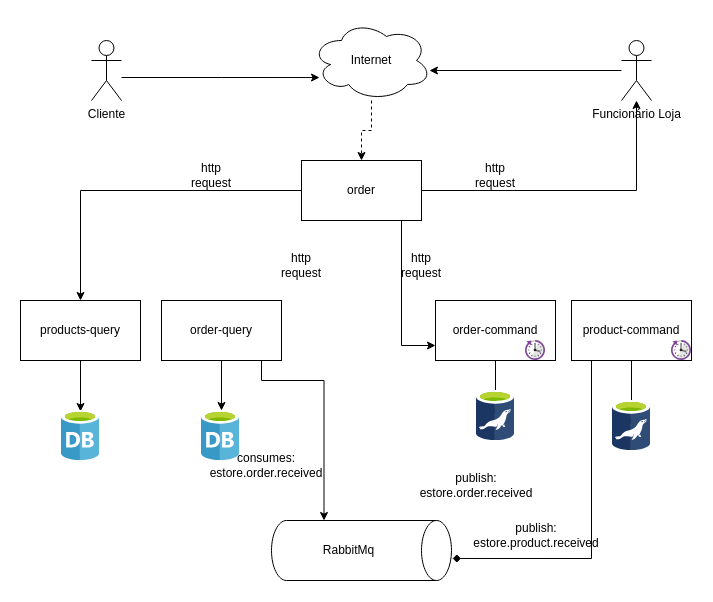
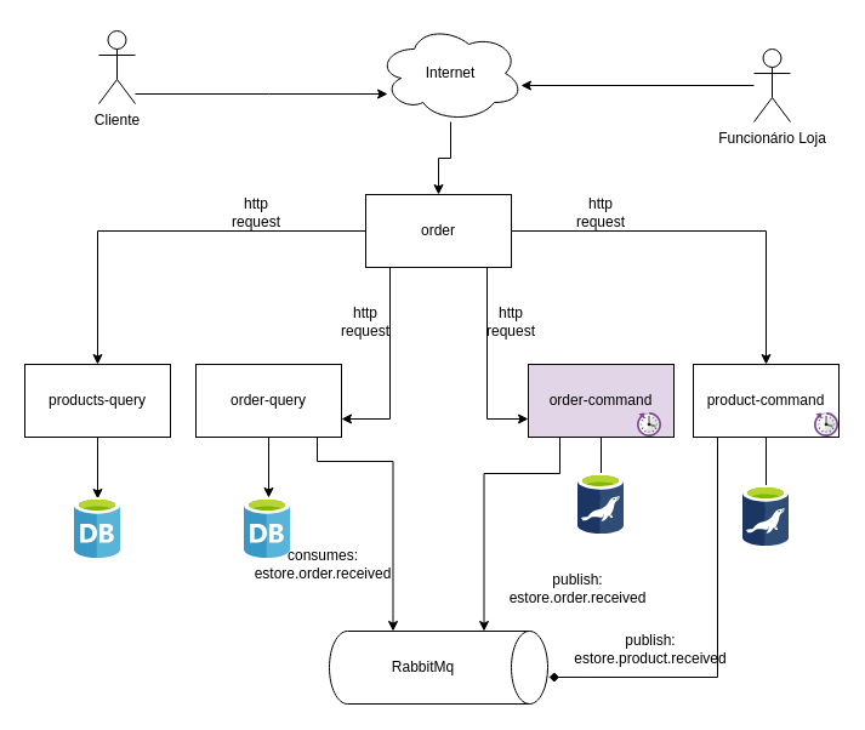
  <mxCell id="0" />
  <mxCell id="1" parent="0" />
  <mxCell id="2" style="edgeStyle=orthogonalEdgeStyle;rounded=0;orthogonalLoop=1;jettySize=auto;html=1;" parent="1" source="4" target="7" edge="1"><mxGeometry relative="1" as="geometry" /></mxCell>
  <mxCell id="3" style="edgeStyle=orthogonalEdgeStyle;rounded=0;orthogonalLoop=1;jettySize=auto;html=1;entryX=0.633;entryY=-0.006;entryDx=0;entryDy=0;entryPerimeter=0;endArrow=diamond;" parent="1" source="4" target="9" edge="1"><mxGeometry relative="1" as="geometry"><Array as="points"><mxPoint x="591" y="558" /></Array></mxGeometry></mxCell>
  <mxCell id="4" value="product-command" style="rounded=0;whiteSpace=wrap;html=1;" parent="1" vertex="1"><mxGeometry x="571" y="300" width="120" height="60" as="geometry" /></mxCell>
  <mxCell id="5" style="edgeStyle=orthogonalEdgeStyle;rounded=0;orthogonalLoop=1;jettySize=auto;html=1;entryX=0.5;entryY=0.02;entryDx=0;entryDy=0;entryPerimeter=0;" parent="1" source="6" target="8" edge="1"><mxGeometry relative="1" as="geometry" /></mxCell>
  <mxCell id="6" value="products-query" style="rounded=0;whiteSpace=wrap;html=1;" parent="1" vertex="1"><mxGeometry x="20" y="300" width="120" height="60" as="geometry" /></mxCell>
  <mxCell id="7" value="" style="sketch=0;aspect=fixed;html=1;points=[];align=center;image;fontSize=12;image=img/lib/mscae/aspect=fixed;html=1;perimeter=none;align=center;shadow=0;dashed=0;image;fontSize=12;image=img/lib/mscae/Azure_Database_for_MariaDB_servers.svg;" parent="1" vertex="1"><mxGeometry x="612" y="400" width="38" height="50" as="geometry" /></mxCell>
  <mxCell id="8" value="" style="sketch=0;aspect=fixed;html=1;points=[];align=center;image;fontSize=12;image=img/lib/mscae/Database_General.svg;" parent="1" vertex="1"><mxGeometry x="61" y="410" width="38" height="50" as="geometry" /></mxCell>
  <mxCell id="9" value="RabbitMq" style="shape=cylinder3;whiteSpace=wrap;html=1;boundedLbl=1;backgroundOutline=1;size=15;direction=south;" parent="1" vertex="1"><mxGeometry x="271" y="520" width="180" height="60" as="geometry" /></mxCell>
  <mxCell id="10" style="edgeStyle=orthogonalEdgeStyle;rounded=0;orthogonalLoop=1;jettySize=auto;html=1;entryX=0.5;entryY=0;entryDx=0;entryDy=0;" parent="1" source="14" target="6" edge="1"><mxGeometry relative="1" as="geometry" /></mxCell>
- <mxCell id="11" style="edgeStyle=orthogonalEdgeStyle;rounded=0;orthogonalLoop=1;jettySize=auto;html=1;" parent="1" source="14" target="24" edge="1"><mxGeometry relative="1" as="geometry" /></mxCell>
+ <mxCell id="11" style="edgeStyle=orthogonalEdgeStyle;rounded=0;orthogonalLoop=1;jettySize=auto;html=1;entryX=0.5;entryY=0;entryDx=0;entryDy=0;" parent="1" source="14" target="4" edge="1"><mxGeometry relative="1" as="geometry" /></mxCell>
+ <mxCell id="12" style="edgeStyle=orthogonalEdgeStyle;rounded=0;orthogonalLoop=1;jettySize=auto;html=1;entryX=1;entryY=0.75;entryDx=0;entryDy=0;" parent="1" source="14" target="27" edge="1"><mxGeometry relative="1" as="geometry"><Array as="points"><mxPoint x="321" y="345" /></Array></mxGeometry></mxCell>
  <mxCell id="13" style="edgeStyle=orthogonalEdgeStyle;rounded=0;orthogonalLoop=1;jettySize=auto;html=1;entryX=0;entryY=0.75;entryDx=0;entryDy=0;" parent="1" source="14" target="30" edge="1"><mxGeometry relative="1" as="geometry"><Array as="points"><mxPoint x="401" y="345" /></Array></mxGeometry></mxCell>
  <mxCell id="14" value="order" style="rounded=0;whiteSpace=wrap;html=1;" parent="1" vertex="1"><mxGeometry x="301" y="160" width="120" height="60" as="geometry" /></mxCell>
  <mxCell id="15" value="http request" style="text;html=1;strokeColor=none;fillColor=none;align=center;verticalAlign=middle;whiteSpace=wrap;rounded=0;" parent="1" vertex="1"><mxGeometry x="181" y="160" width="60" height="30" as="geometry" /></mxCell>
  <mxCell id="16" value="http request" style="text;html=1;strokeColor=none;fillColor=none;align=center;verticalAlign=middle;whiteSpace=wrap;rounded=0;" parent="1" vertex="1"><mxGeometry x="465" y="160" width="60" height="30" as="geometry" /></mxCell>
  <mxCell id="17" value="publish: estore.product.received" style="text;html=1;strokeColor=none;fillColor=none;align=center;verticalAlign=middle;whiteSpace=wrap;rounded=0;" parent="1" vertex="1"><mxGeometry x="461" y="520" width="150" height="30" as="geometry" /></mxCell>
  <mxCell id="18" value="" style="sketch=0;aspect=fixed;html=1;points=[];align=center;image;fontSize=12;image=img/lib/mscae/Reservations.svg;" parent="1" vertex="1"><mxGeometry x="671" y="340" width="20" height="20" as="geometry" /></mxCell>
- <mxCell id="19" style="edgeStyle=orthogonalEdgeStyle;rounded=0;orthogonalLoop=1;jettySize=auto;html=1;dashed=1;" parent="1" source="20" target="14" edge="1"><mxGeometry relative="1" as="geometry" /></mxCell>
+ <mxCell id="19" style="edgeStyle=orthogonalEdgeStyle;rounded=0;orthogonalLoop=1;jettySize=auto;html=1;" parent="1" source="20" target="14" edge="1"><mxGeometry relative="1" as="geometry" /></mxCell>
  <mxCell id="20" value="Internet" style="ellipse;shape=cloud;whiteSpace=wrap;html=1;" parent="1" vertex="1"><mxGeometry x="311" y="20" width="120" height="80" as="geometry" /></mxCell>
  <mxCell id="21" style="edgeStyle=orthogonalEdgeStyle;rounded=0;orthogonalLoop=1;jettySize=auto;html=1;entryX=0.067;entryY=0.713;entryDx=0;entryDy=0;entryPerimeter=0;" parent="1" source="22" target="20" edge="1"><mxGeometry relative="1" as="geometry"><Array as="points"><mxPoint x="221" y="77" /><mxPoint x="221" y="77" /></Array></mxGeometry></mxCell>
- <mxCell id="22" value="Cliente" style="shape=umlActor;verticalLabelPosition=bottom;verticalAlign=top;html=1;outlineConnect=0;" parent="1" vertex="1"><mxGeometry x="91" y="40" width="30" height="60" as="geometry" /></mxCell>
+ <mxCell id="22" value="Cliente" style="shape=umlActor;verticalLabelPosition=bottom;verticalAlign=top;html=1;outlineConnect=0;" parent="1" vertex="1"><mxGeometry x="81" y="25" width="30" height="60" as="geometry" /></mxCell>
  <mxCell id="23" style="edgeStyle=orthogonalEdgeStyle;rounded=0;orthogonalLoop=1;jettySize=auto;html=1;entryX=0.983;entryY=0.625;entryDx=0;entryDy=0;entryPerimeter=0;" parent="1" source="24" target="20" edge="1"><mxGeometry relative="1" as="geometry" /></mxCell>
  <mxCell id="24" value="Funcionário Loja" style="shape=umlActor;verticalLabelPosition=bottom;verticalAlign=top;html=1;outlineConnect=0;" parent="1" vertex="1"><mxGeometry x="621" y="40" width="30" height="60" as="geometry" /></mxCell>
  <mxCell id="25" style="edgeStyle=orthogonalEdgeStyle;rounded=0;orthogonalLoop=1;jettySize=auto;html=1;entryX=0.526;entryY=0;entryDx=0;entryDy=0;entryPerimeter=0;" parent="1" source="27" target="33" edge="1"><mxGeometry relative="1" as="geometry" /></mxCell>
  <mxCell id="26" style="edgeStyle=orthogonalEdgeStyle;rounded=0;orthogonalLoop=1;jettySize=auto;html=1;entryX=0;entryY=0;entryDx=0;entryDy=127.5;entryPerimeter=0;" parent="1" source="27" target="9" edge="1"><mxGeometry relative="1" as="geometry"><Array as="points"><mxPoint x="261" y="380" /><mxPoint x="324" y="380" /></Array></mxGeometry></mxCell>
  <mxCell id="27" value="order-query" style="rounded=0;whiteSpace=wrap;html=1;" parent="1" vertex="1"><mxGeometry x="161" y="300" width="120" height="60" as="geometry" /></mxCell>
  <mxCell id="28" style="edgeStyle=orthogonalEdgeStyle;rounded=0;orthogonalLoop=1;jettySize=auto;html=1;" parent="1" source="30" target="34" edge="1"><mxGeometry relative="1" as="geometry" /></mxCell>
- <mxCell id="30" value="order-command" style="rounded=0;whiteSpace=wrap;html=1;" parent="1" vertex="1"><mxGeometry x="435" y="300" width="120" height="60" as="geometry" /></mxCell>
+ <mxCell id="29" style="edgeStyle=orthogonalEdgeStyle;rounded=0;orthogonalLoop=1;jettySize=auto;html=1;entryX=0;entryY=0;entryDx=0;entryDy=52.5;entryPerimeter=0;" parent="1" source="30" target="9" edge="1"><mxGeometry relative="1" as="geometry"><Array as="points"><mxPoint x="461" y="390" /><mxPoint x="399" y="390" /></Array></mxGeometry></mxCell>
+ <mxCell id="30" value="order-command" style="rounded=0;whiteSpace=wrap;html=1;fillColor=#e1d5e7;" parent="1" vertex="1"><mxGeometry x="435" y="300" width="120" height="60" as="geometry" /></mxCell>
  <mxCell id="31" value="http request" style="text;html=1;strokeColor=none;fillColor=none;align=center;verticalAlign=middle;whiteSpace=wrap;rounded=0;" parent="1" vertex="1"><mxGeometry x="271" y="250" width="60" height="30" as="geometry" /></mxCell>
  <mxCell id="32" value="http request" style="text;html=1;strokeColor=none;fillColor=none;align=center;verticalAlign=middle;whiteSpace=wrap;rounded=0;" parent="1" vertex="1"><mxGeometry x="391" y="250" width="60" height="30" as="geometry" /></mxCell>
  <mxCell id="33" value="" style="sketch=0;aspect=fixed;html=1;points=[];align=center;image;fontSize=12;image=img/lib/mscae/Database_General.svg;" parent="1" vertex="1"><mxGeometry x="201" y="410" width="38" height="50" as="geometry" /></mxCell>
  <mxCell id="34" value="" style="sketch=0;aspect=fixed;html=1;points=[];align=center;image;fontSize=12;image=img/lib/mscae/aspect=fixed;html=1;perimeter=none;align=center;shadow=0;dashed=0;image;fontSize=12;image=img/lib/mscae/Azure_Database_for_MariaDB_servers.svg;" parent="1" vertex="1"><mxGeometry x="476" y="390" width="38" height="50" as="geometry" /></mxCell>
  <mxCell id="35" value="publish: estore.order.received" style="text;html=1;strokeColor=none;fillColor=none;align=center;verticalAlign=middle;whiteSpace=wrap;rounded=0;" parent="1" vertex="1"><mxGeometry x="401" y="470" width="150" height="30" as="geometry" /></mxCell>
  <mxCell id="36" value="consumes: estore.order.received" style="text;html=1;strokeColor=none;fillColor=none;align=center;verticalAlign=middle;whiteSpace=wrap;rounded=0;" parent="1" vertex="1"><mxGeometry x="191" y="450" width="150" height="30" as="geometry" /></mxCell>
  <mxCell id="37" value="" style="sketch=0;aspect=fixed;html=1;points=[];align=center;image;fontSize=12;image=img/lib/mscae/Reservations.svg;" vertex="1" parent="1"><mxGeometry x="525" y="340" width="20" height="20" as="geometry" /></mxCell>
